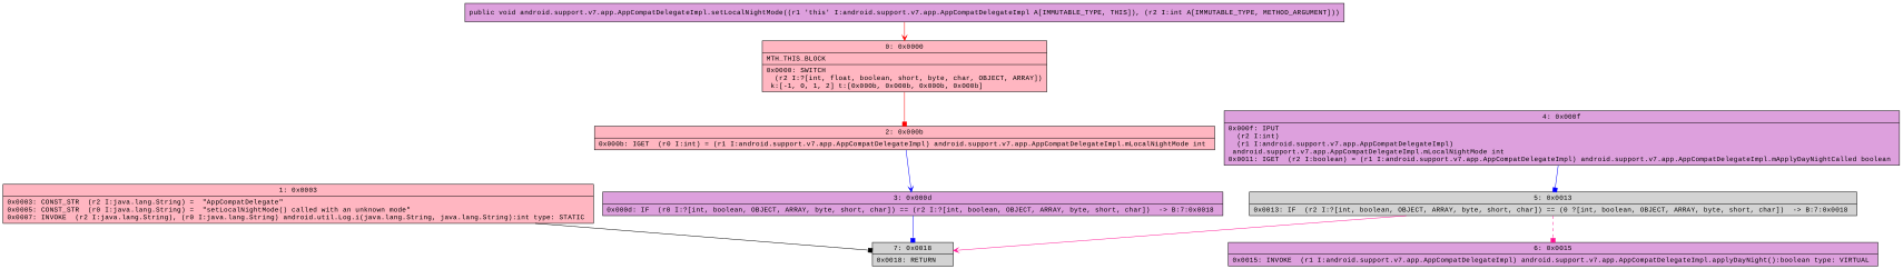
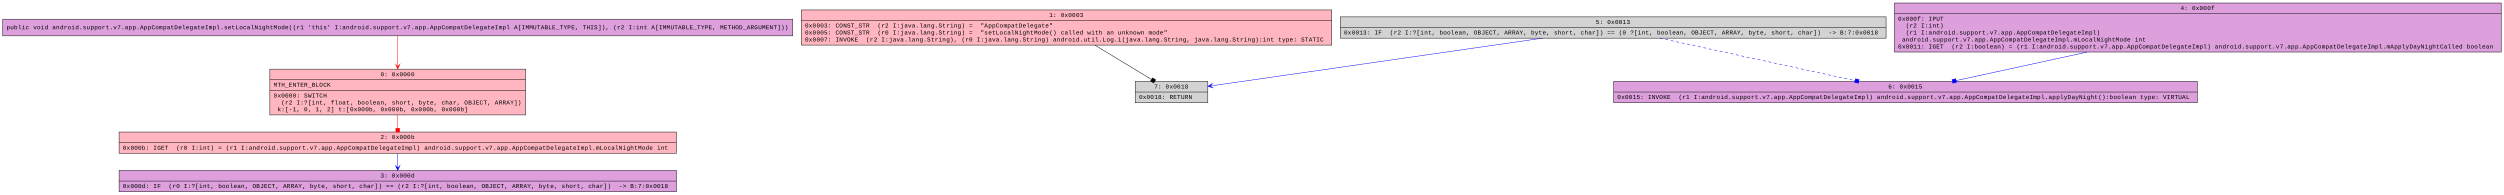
  digraph {
    fontname="Liberation Mono"
    node [fillcolor=plum fontname="Liberation Mono" shape=record style=filled]
    edge [arrowhead=box color=blue fontname="Liberation Mono"]
-   n1 [fillcolor=lightpink label="{0\:\ 0x0000|MTH_THIS_BLOCK\l|0x0000: SWITCH  \l  (r2 I:?[int, float, boolean, short, byte, char, OBJECT, ARRAY])\l k:[\-1, 0, 1, 2] t:[0x000b, 0x000b, 0x000b, 0x000b] \l}"]
+   n1 [fillcolor=lightpink label="{0\:\ 0x0000|MTH_ENTER_BLOCK\l|0x0000: SWITCH  \l  (r2 I:?[int, float, boolean, short, byte, char, OBJECT, ARRAY])\l k:[\-1, 0, 1, 2] t:[0x000b, 0x000b, 0x000b, 0x000b] \l}"]
    n2 [fillcolor=lightpink label="{2\:\ 0x000b|0x000b: IGET  (r0 I:int) = (r1 I:android.support.v7.app.AppCompatDelegateImpl) android.support.v7.app.AppCompatDelegateImpl.mLocalNightMode int \l}"]
    n3 [fillcolor=lightpink label="{1\:\ 0x0003|0x0003: CONST_STR  (r2 I:java.lang.String) =  \"AppCompatDelegate\" \l0x0005: CONST_STR  (r0 I:java.lang.String) =  \"setLocalNightMode() called with an unknown mode\" \l0x0007: INVOKE  (r2 I:java.lang.String), (r0 I:java.lang.String) android.util.Log.i(java.lang.String, java.lang.String):int type: STATIC \l}"]
    n4 [fillcolor=lightgrey label="{7\:\ 0x0018|0x0018: RETURN   \l}"]
    n5 [label="{3\:\ 0x000d|0x000d: IF  (r0 I:?[int, boolean, OBJECT, ARRAY, byte, short, char]) == (r2 I:?[int, boolean, OBJECT, ARRAY, byte, short, char])  \-\> B:7:0x0018 \l}"]
    n6 [label="{4\:\ 0x000f|0x000f: IPUT  \l  (r2 I:int)\l  (r1 I:android.support.v7.app.AppCompatDelegateImpl)\l android.support.v7.app.AppCompatDelegateImpl.mLocalNightMode int \l0x0011: IGET  (r2 I:boolean) = (r1 I:android.support.v7.app.AppCompatDelegateImpl) android.support.v7.app.AppCompatDelegateImpl.mApplyDayNightCalled boolean \l}"]
    n7 [fillcolor=lightgrey label="{5\:\ 0x0013|0x0013: IF  (r2 I:?[int, boolean, OBJECT, ARRAY, byte, short, char]) == (0 ?[int, boolean, OBJECT, ARRAY, byte, short, char])  \-\> B:7:0x0018 \l}"]
    n8 [label="{6\:\ 0x0015|0x0015: INVOKE  (r1 I:android.support.v7.app.AppCompatDelegateImpl) android.support.v7.app.AppCompatDelegateImpl.applyDayNight():boolean type: VIRTUAL \l}"]
    n9 [label="{public void android.support.v7.app.AppCompatDelegateImpl.setLocalNightMode((r1 'this' I:android.support.v7.app.AppCompatDelegateImpl A[IMMUTABLE_TYPE, THIS]), (r2 I:int A[IMMUTABLE_TYPE, METHOD_ARGUMENT])) }"]
    n1 -> n2 [color=red]
    n2 -> n5 [arrowhead=vee]
    n3 -> n4 [color=black]
-   n5 -> n4
-   n6 -> n7
-   n7 -> n4 [arrowhead=vee color=deeppink]
-   n7 -> n8 [color=deeppink style=dashed]
+   n6 -> n8
+   n7 -> n4 [arrowhead=vee]
+   n7 -> n8 [style=dashed]
    n9 -> n1 [arrowhead=vee color=red]
  }
